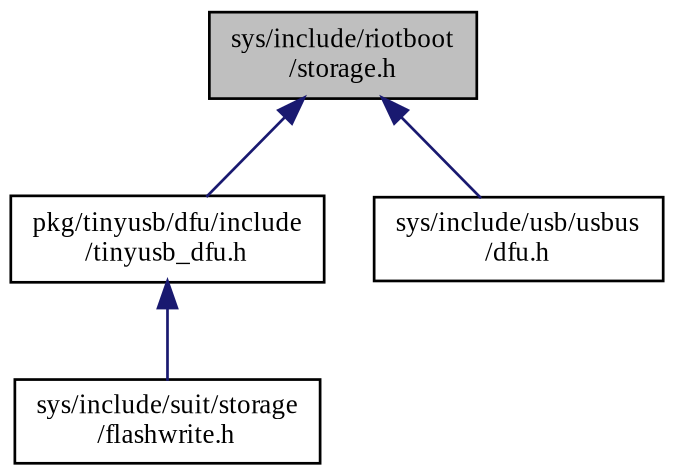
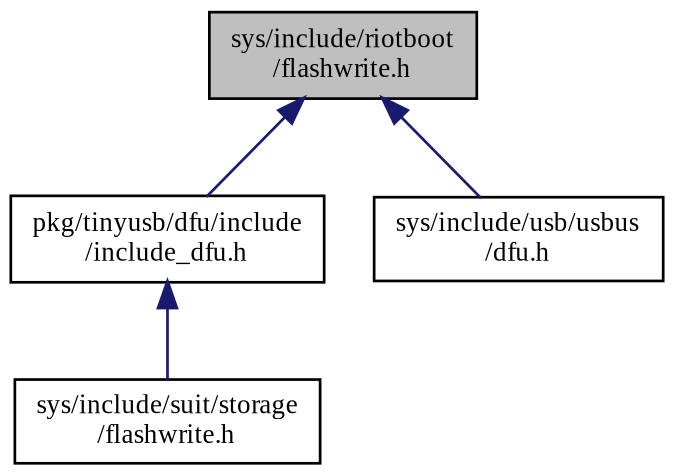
  digraph {
    fontname="Liberation Serif"
    node [color=black fillcolor=white fontname="Liberation Serif" fontsize=10 shape=record style=filled]
    edge [color=midnightblue dir=back fontname="Liberation Serif" fontsize=10 labelfontname=Helvetica labelfontsize=10 style=solid]
-   n1 [fillcolor=grey75 fontcolor=black height=0.2 label="sys/include/riotboot\l/storage.h" width=0.4]
-   n2 [height=0.2 label="pkg/tinyusb/dfu/include\l/tinyusb_dfu.h" width=0.4]
+   n1 [fillcolor=grey75 fontcolor=black height=0.2 label="sys/include/riotboot\l/flashwrite.h" width=0.4]
+   n2 [height=0.2 label="pkg/tinyusb/dfu/include\l/include_dfu.h" width=0.4]
    n3 [height=0.2 label="sys/include/usb/usbus\l/dfu.h" width=0.4]
    n4 [height=0.2 label="sys/include/suit/storage\l/flashwrite.h" width=0.4]
    n1 -> n2
    n1 -> n3
    n2 -> n4
  }
